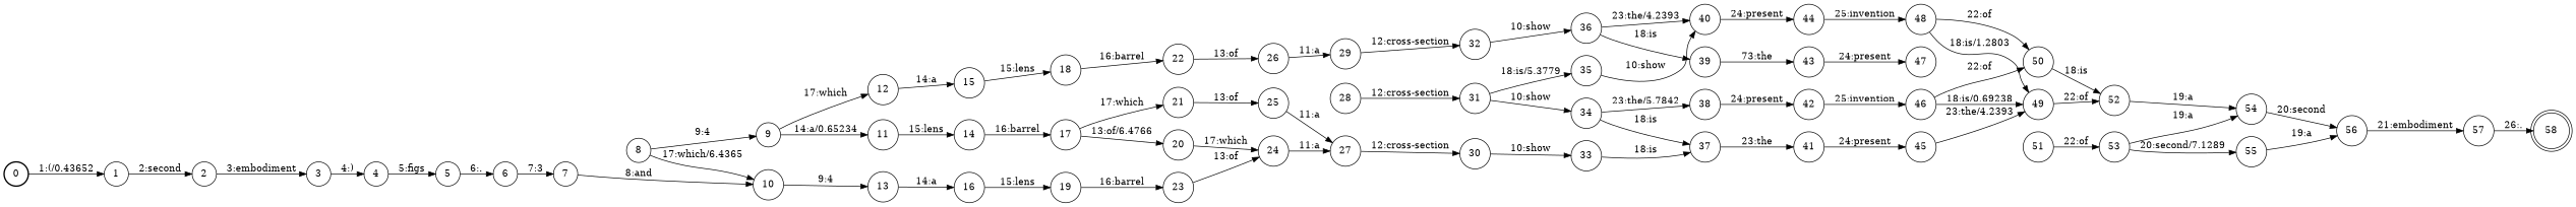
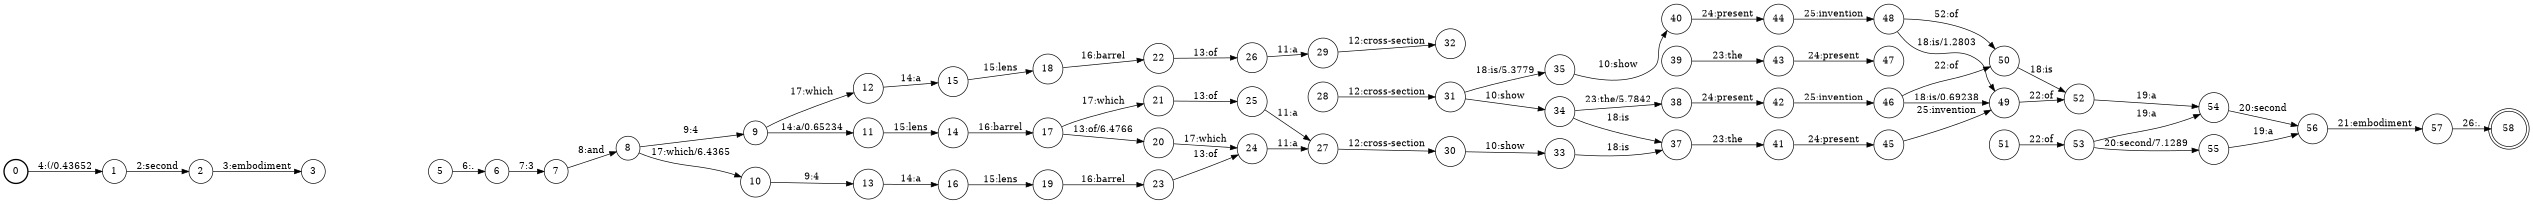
  digraph {
    nodesep=0.25
    rankdir=LR
    ranksep=0.4
    node [fontsize=14 shape=circle style=solid]
    edge [fontsize=14]
    n1 [label=0 style=bold]
    n2 [label=1]
    n3 [label=2]
    n4 [label=3]
-   n5 [label=4]
    n6 [label=5]
    n7 [label=6]
    n8 [label=7]
    n9 [label=8]
    n10 [label=9]
    n11 [label=10]
    n12 [label=11]
    n13 [label=12]
    n14 [label=13]
    n15 [label=14]
    n16 [label=15]
    n17 [label=16]
    n18 [label=17]
    n19 [label=18]
    n20 [label=19]
    n21 [label=20]
    n22 [label=21]
    n23 [label=22]
    n24 [label=23]
    n25 [label=24]
    n26 [label=25]
    n27 [label=26]
    n28 [label=27]
    n29 [label=29]
    n30 [label=30]
    n31 [label=28]
    n32 [label=31]
    n33 [label=32]
    n34 [label=33]
    n35 [label=34]
    n36 [label=35]
-   n37 [label=36]
    n38 [label=37]
    n39 [label=38]
    n40 [label=40]
    n41 [label=39]
    n42 [label=41]
    n43 [label=42]
    n44 [label=43]
    n45 [label=44]
    n46 [label=45]
    n47 [label=46]
    n48 [label=47]
    n49 [label=48]
    n50 [label=49]
    n51 [label=50]
    n52 [label=52]
    n53 [label=51]
    n54 [label=53]
    n55 [label=54]
    n56 [label=55]
    n57 [label=56]
    n58 [label=57]
    n59 [label=58 shape=doublecircle]
-   n1 -> n2 [label="1:(/0.43652"]
+   n1 -> n2 [label="4:(/0.43652"]
    n2 -> n3 [label="2:second"]
    n3 -> n4 [label="3:embodiment"]
-   n4 -> n5 [label="4:)"]
-   n5 -> n6 [label="5:figs"]
    n6 -> n7 [label="6:."]
    n7 -> n8 [label="7:3"]
-   n8 -> n11 [label="8:and"]
+   n8 -> n9 [label="8:and"]
    n9 -> n10 [label="9:4"]
    n9 -> n11 [label="17:which/6.4365"]
    n10 -> n12 [label="14:a/0.65234"]
    n10 -> n13 [label="17:which"]
    n11 -> n14 [label="9:4"]
    n12 -> n15 [label="15:lens"]
    n13 -> n16 [label="14:a"]
    n14 -> n17 [label="14:a"]
    n15 -> n18 [label="16:barrel"]
    n16 -> n19 [label="15:lens"]
    n17 -> n20 [label="15:lens"]
    n18 -> n21 [label="13:of/6.4766"]
    n18 -> n22 [label="17:which"]
    n19 -> n23 [label="16:barrel"]
    n20 -> n24 [label="16:barrel"]
    n21 -> n25 [label="17:which"]
    n22 -> n26 [label="13:of"]
    n23 -> n27 [label="13:of"]
    n24 -> n25 [label="13:of"]
    n25 -> n28 [label="11:a"]
    n26 -> n28 [label="11:a"]
    n27 -> n29 [label="11:a"]
    n28 -> n30 [label="12:cross-section"]
    n29 -> n33 [label="12:cross-section"]
    n30 -> n34 [label="10:show"]
    n31 -> n32 [label="12:cross-section"]
    n32 -> n35 [label="10:show"]
    n32 -> n36 [label="18:is/5.3779"]
-   n33 -> n37 [label="10:show"]
    n34 -> n38 [label="18:is"]
    n35 -> n38 [label="18:is"]
    n35 -> n39 [label="23:the/5.7842"]
    n36 -> n40 [label="10:show"]
-   n37 -> n40 [label="23:the/4.2393"]
-   n37 -> n41 [label="18:is"]
    n38 -> n42 [label="23:the"]
    n39 -> n43 [label="24:present"]
    n40 -> n45 [label="24:present"]
-   n41 -> n44 [label="73:the"]
+   n41 -> n44 [label="23:the"]
    n42 -> n46 [label="24:present"]
    n43 -> n47 [label="25:invention"]
    n44 -> n48 [label="24:present"]
    n45 -> n49 [label="25:invention"]
-   n46 -> n50 [label="23:the/4.2393"]
+   n46 -> n50 [label="25:invention"]
    n47 -> n50 [label="18:is/0.69238"]
    n47 -> n51 [label="22:of"]
    n49 -> n50 [label="18:is/1.2803"]
-   n49 -> n51 [label="22:of"]
+   n49 -> n51 [label="52:of"]
    n50 -> n52 [label="22:of"]
    n51 -> n52 [label="18:is"]
    n52 -> n55 [label="19:a"]
    n53 -> n54 [label="22:of"]
    n54 -> n55 [label="19:a"]
    n54 -> n56 [label="20:second/7.1289"]
    n55 -> n57 [label="20:second"]
    n56 -> n57 [label="19:a"]
    n57 -> n58 [label="21:embodiment"]
    n58 -> n59 [label="26:."]
  }
